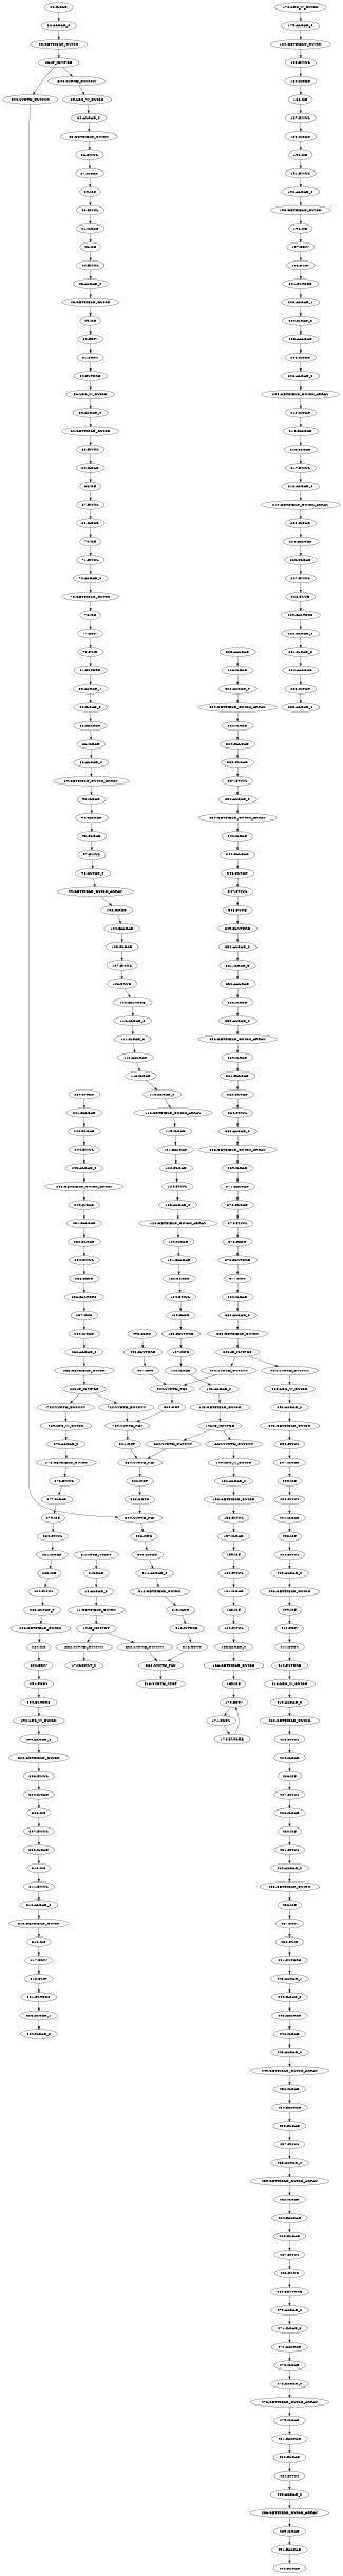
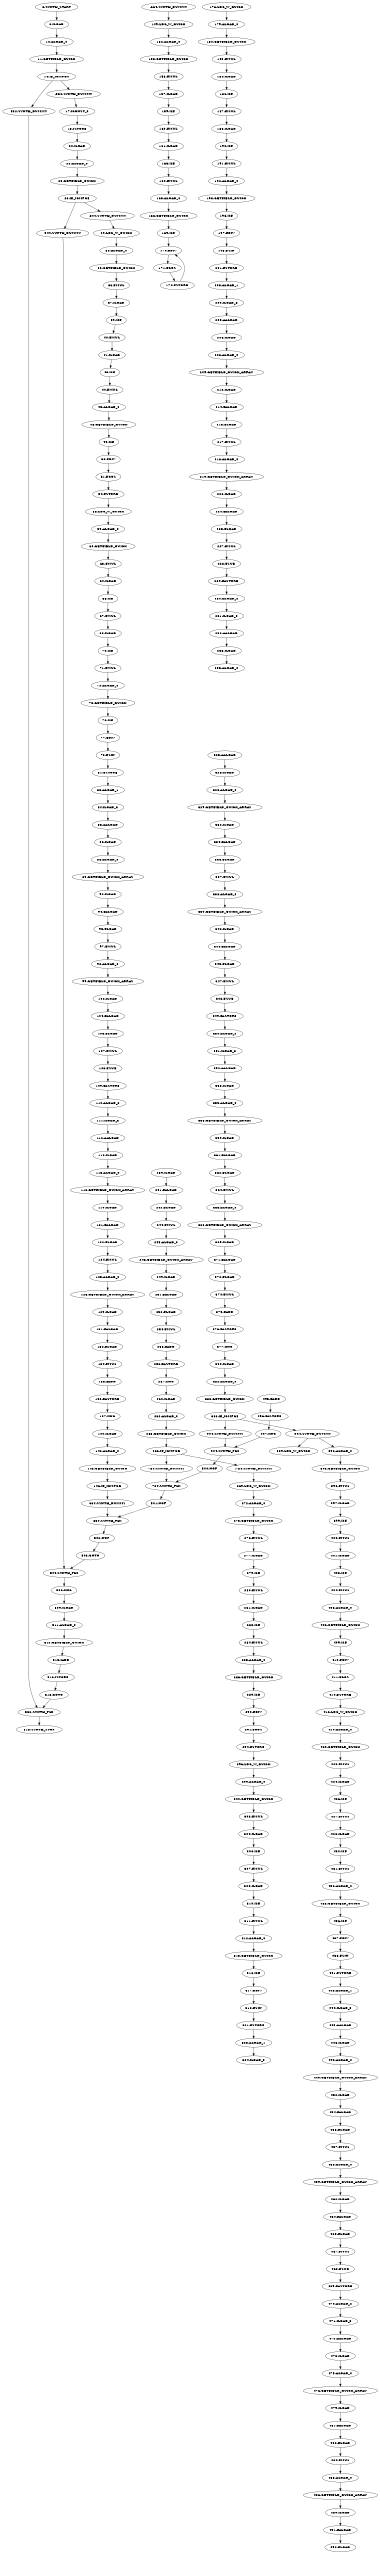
  digraph {
    "8:SYNTH_START"
    "8:ILOAD"
    "10:ALOAD_0"
    "11:GETFIELD_QUICK"
    "14:IF_ICMPGT"
    "532:SYNTH_DUMMY"
    "-532:SYNTH_DUMMY"
    "532:SYNTH_PHI"
    "17:ICONST_0"
    "518:SYNTH_STOP"
+   "18:ISTORE"
    "20:ILOAD"
    "22:ALOAD_0"
    "23:GETFIELD_QUICK"
    "26:IF_ICMPGE"
    "544:SYNTH_DUMMY"
    "-544:SYNTH_DUMMY"
    "544:SYNTH_PHI"
    "29:LDC_W_QUICK"
    "506:IINC"
    "32:ALOAD_0"
    "509:ILOAD"
    "33:GETFIELD_QUICK"
    "36:FMUL"
    "511:ALOAD_0"
    "512:GETFIELD_QUICK"
    "515:IADD"
    "516:ISTORE"
    "518:GOTO"
    "37:ILOAD"
    "39:I2F"
    "40:FMUL"
    "41:ILOAD"
    "43:I2F"
    "44:FMUL"
    "45:ALOAD_0"
    "46:GETFIELD_QUICK"
    "49:I2F"
    "50:FDIV"
    "51:FCOS"
    "54:FSTORE"
    "56:LDC_W_QUICK"
    "59:ALOAD_0"
    "60:GETFIELD_QUICK"
    "63:FMUL"
    "64:ILOAD"
    "66:I2F"
    "67:FMUL"
    "68:ILOAD"
    "70:I2F"
    "71:FMUL"
    "72:ALOAD_0"
    "73:GETFIELD_QUICK"
    "76:I2F"
    "77:FDIV"
    "78:FSIN"
    "81:FSTORE"
    "83:ALOAD_1"
    "84:ILOAD_3"
    "85:AALOAD"
    "86:ILOAD"
    "88:ALOAD_0"
    "89:GETFIELD_QUICK_ARRAY"
    "92:ILOAD"
    "94:FALOAD"
    "95:FLOAD"
    "97:FMUL"
    "98:ALOAD_0"
    "99:GETFIELD_QUICK_ARRAY"
    "102:ILOAD"
    "104:FALOAD"
    "105:FLOAD"
    "107:FMUL"
    "108:FSUB"
    "109:FASTORE"
    "110:ALOAD_2"
    "111:ILOAD_3"
    "112:AALOAD"
    "113:ILOAD"
    "115:ALOAD_0"
    "116:GETFIELD_QUICK_ARRAY"
    "119:ILOAD"
    "121:FALOAD"
    "122:FLOAD"
    "124:FMUL"
    "125:ALOAD_0"
    "126:GETFIELD_QUICK_ARRAY"
    "129:ILOAD"
    "131:FALOAD"
    "132:FLOAD"
    "134:FMUL"
    "135:FADD"
    "136:FASTORE"
    "137:IINC"
    "140:ILOAD"
    "142:ALOAD_0"
    "143:GETFIELD_QUICK"
    "146:IF_ICMPGE"
    "664:SYNTH_DUMMY"
    "-664:SYNTH_DUMMY"
    "664:SYNTH_PHI"
    "149:LDC_W_QUICK"
    "502:NOP"
    "152:ALOAD_0"
    "503:GOTO"
    "153:GETFIELD_QUICK"
    "156:FMUL"
    "157:ILOAD"
    "159:I2F"
    "160:FMUL"
    "161:ILOAD"
    "163:I2F"
    "164:FMUL"
    "165:ALOAD_0"
    "166:GETFIELD_QUICK"
    "169:I2F"
    "170:FDIV"
    "171:FCOS"
    "174:FSTORE"
    "176:LDC_W_QUICK"
    "179:ALOAD_0"
    "180:GETFIELD_QUICK"
    "183:FMUL"
    "184:ILOAD"
    "186:I2F"
    "187:FMUL"
    "188:ILOAD"
    "190:I2F"
    "191:FMUL"
    "192:ALOAD_0"
    "193:GETFIELD_QUICK"
    "196:I2F"
    "197:FDIV"
    "198:FSIN"
    "201:FSTORE"
    "203:ALOAD_1"
    "204:ILOAD_3"
    "205:AALOAD"
    "206:ILOAD"
    "208:ALOAD_0"
    "209:GETFIELD_QUICK_ARRAY"
    "212:ILOAD"
    "214:FALOAD"
    "215:FLOAD"
    "217:FMUL"
    "218:ALOAD_0"
    "219:GETFIELD_QUICK_ARRAY"
    "222:ILOAD"
    "224:FALOAD"
    "225:FLOAD"
    "227:FMUL"
    "228:FSUB"
    "229:FASTORE"
    "230:ALOAD_2"
    "231:ILOAD_3"
    "232:AALOAD"
    "233:ILOAD"
    "235:ALOAD_0"
    "239:ILOAD"
    "241:FALOAD"
    "242:FLOAD"
    "244:FMUL"
    "245:ALOAD_0"
    "246:GETFIELD_QUICK_ARRAY"
    "249:ILOAD"
    "251:FALOAD"
    "252:FLOAD"
    "254:FMUL"
    "255:FADD"
    "256:FASTORE"
    "257:IINC"
    "260:ILOAD"
    "262:ALOAD_0"
    "263:GETFIELD_QUICK"
    "266:IF_ICMPGE"
    "784:SYNTH_DUMMY"
    "-784:SYNTH_DUMMY"
    "784:SYNTH_PHI"
    "269:LDC_W_QUICK"
    "501:NOP"
    "272:ALOAD_0"
    "273:GETFIELD_QUICK"
    "276:FMUL"
    "277:ILOAD"
    "279:I2F"
    "280:FMUL"
    "281:ILOAD"
    "283:I2F"
    "284:FMUL"
    "285:ALOAD_0"
    "286:GETFIELD_QUICK"
    "289:I2F"
    "290:FDIV"
    "291:FCOS"
    "294:FSTORE"
    "296:LDC_W_QUICK"
    "299:ALOAD_0"
    "300:GETFIELD_QUICK"
    "303:FMUL"
    "304:ILOAD"
    "306:I2F"
    "307:FMUL"
    "308:ILOAD"
    "310:I2F"
    "311:FMUL"
    "312:ALOAD_0"
    "313:GETFIELD_QUICK"
    "316:I2F"
    "317:FDIV"
    "318:FSIN"
    "321:FSTORE"
    "323:ALOAD_1"
    "324:ILOAD_3"
    "325:AALOAD"
    "326:ILOAD"
    "328:ALOAD_0"
    "329:GETFIELD_QUICK_ARRAY"
    "332:ILOAD"
    "334:FALOAD"
    "335:FLOAD"
    "337:FMUL"
    "338:ALOAD_0"
    "339:GETFIELD_QUICK_ARRAY"
    "342:ILOAD"
    "344:FALOAD"
    "345:FLOAD"
    "347:FMUL"
    "348:FSUB"
    "349:FASTORE"
    "350:ALOAD_2"
    "351:ILOAD_3"
    "352:AALOAD"
    "353:ILOAD"
    "355:ALOAD_0"
    "356:GETFIELD_QUICK_ARRAY"
    "359:ILOAD"
    "361:FALOAD"
    "362:FLOAD"
    "364:FMUL"
    "365:ALOAD_0"
    "366:GETFIELD_QUICK_ARRAY"
    "369:ILOAD"
    "371:FALOAD"
    "372:FLOAD"
    "374:FMUL"
    "375:FADD"
    "376:FASTORE"
    "377:IINC"
    "380:ILOAD"
    "382:ALOAD_0"
    "383:GETFIELD_QUICK"
    "386:IF_ICMPGE"
    "904:SYNTH_DUMMY"
    "-904:SYNTH_DUMMY"
    "904:SYNTH_PHI"
    "389:LDC_W_QUICK"
    "500:NOP"
    "392:ALOAD_0"
    "393:GETFIELD_QUICK"
    "396:FMUL"
    "397:ILOAD"
    "399:I2F"
    "400:FMUL"
    "401:ILOAD"
    "403:I2F"
    "404:FMUL"
    "405:ALOAD_0"
    "406:GETFIELD_QUICK"
    "409:I2F"
    "410:FDIV"
    "411:FCOS"
    "414:FSTORE"
    "416:LDC_W_QUICK"
    "419:ALOAD_0"
    "420:GETFIELD_QUICK"
    "423:FMUL"
    "424:ILOAD"
    "426:I2F"
    "427:FMUL"
    "428:ILOAD"
    "430:I2F"
    "431:FMUL"
    "432:ALOAD_0"
    "433:GETFIELD_QUICK"
    "436:I2F"
    "437:FDIV"
    "438:FSIN"
    "441:FSTORE"
    "443:ALOAD_1"
    "444:ILOAD_3"
    "445:AALOAD"
    "446:ILOAD"
    "448:ALOAD_0"
    "449:GETFIELD_QUICK_ARRAY"
    "452:ILOAD"
    "454:FALOAD"
    "455:FLOAD"
    "457:FMUL"
    "458:ALOAD_0"
    "459:GETFIELD_QUICK_ARRAY"
    "462:ILOAD"
    "464:FALOAD"
    "465:FLOAD"
    "467:FMUL"
    "468:FSUB"
    "469:FASTORE"
    "470:ALOAD_2"
    "471:ILOAD_3"
    "472:AALOAD"
    "473:ILOAD"
    "475:ALOAD_0"
    "476:GETFIELD_QUICK_ARRAY"
    "479:ILOAD"
    "481:FALOAD"
    "482:FLOAD"
    "484:FMUL"
    "485:ALOAD_0"
    "486:GETFIELD_QUICK_ARRAY"
    "489:ILOAD"
    "491:FALOAD"
    "492:FLOAD"
    "495:FADD"
    "496:FASTORE"
    "497:IINC"
    "8:SYNTH_START" -> "8:ILOAD"
    "8:ILOAD" -> "10:ALOAD_0"
    "10:ALOAD_0" -> "11:GETFIELD_QUICK"
    "11:GETFIELD_QUICK" -> "14:IF_ICMPGT"
    "14:IF_ICMPGT" -> "532:SYNTH_DUMMY"
    "14:IF_ICMPGT" -> "-532:SYNTH_DUMMY"
    "532:SYNTH_DUMMY" -> "532:SYNTH_PHI"
    "-532:SYNTH_DUMMY" -> "17:ICONST_0"
    "532:SYNTH_PHI" -> "518:SYNTH_STOP"
+   "17:ICONST_0" -> "18:ISTORE"
+   "18:ISTORE" -> "20:ILOAD"
    "20:ILOAD" -> "22:ALOAD_0"
    "22:ALOAD_0" -> "23:GETFIELD_QUICK"
    "23:GETFIELD_QUICK" -> "26:IF_ICMPGE"
    "26:IF_ICMPGE" -> "544:SYNTH_DUMMY"
    "26:IF_ICMPGE" -> "-544:SYNTH_DUMMY"
    "544:SYNTH_DUMMY" -> "544:SYNTH_PHI"
    "-544:SYNTH_DUMMY" -> "29:LDC_W_QUICK"
    "544:SYNTH_PHI" -> "506:IINC"
    "29:LDC_W_QUICK" -> "32:ALOAD_0"
    "506:IINC" -> "509:ILOAD"
    "32:ALOAD_0" -> "33:GETFIELD_QUICK"
    "509:ILOAD" -> "511:ALOAD_0"
    "33:GETFIELD_QUICK" -> "36:FMUL"
    "36:FMUL" -> "37:ILOAD"
    "511:ALOAD_0" -> "512:GETFIELD_QUICK"
    "512:GETFIELD_QUICK" -> "515:IADD"
    "515:IADD" -> "516:ISTORE"
    "516:ISTORE" -> "518:GOTO"
    "518:GOTO" -> "532:SYNTH_PHI"
    "37:ILOAD" -> "39:I2F"
    "39:I2F" -> "40:FMUL"
    "40:FMUL" -> "41:ILOAD"
    "41:ILOAD" -> "43:I2F"
    "43:I2F" -> "44:FMUL"
    "44:FMUL" -> "45:ALOAD_0"
    "45:ALOAD_0" -> "46:GETFIELD_QUICK"
    "46:GETFIELD_QUICK" -> "49:I2F"
    "49:I2F" -> "50:FDIV"
    "50:FDIV" -> "51:FCOS"
    "51:FCOS" -> "54:FSTORE"
    "54:FSTORE" -> "56:LDC_W_QUICK"
    "56:LDC_W_QUICK" -> "59:ALOAD_0"
    "59:ALOAD_0" -> "60:GETFIELD_QUICK"
    "60:GETFIELD_QUICK" -> "63:FMUL"
    "63:FMUL" -> "64:ILOAD"
    "64:ILOAD" -> "66:I2F"
    "66:I2F" -> "67:FMUL"
    "67:FMUL" -> "68:ILOAD"
    "68:ILOAD" -> "70:I2F"
    "70:I2F" -> "71:FMUL"
    "71:FMUL" -> "72:ALOAD_0"
    "72:ALOAD_0" -> "73:GETFIELD_QUICK"
    "73:GETFIELD_QUICK" -> "76:I2F"
    "76:I2F" -> "77:FDIV"
    "77:FDIV" -> "78:FSIN"
    "78:FSIN" -> "81:FSTORE"
    "81:FSTORE" -> "83:ALOAD_1"
    "83:ALOAD_1" -> "84:ILOAD_3"
    "84:ILOAD_3" -> "85:AALOAD"
    "85:AALOAD" -> "86:ILOAD"
    "86:ILOAD" -> "88:ALOAD_0"
    "88:ALOAD_0" -> "89:GETFIELD_QUICK_ARRAY"
    "89:GETFIELD_QUICK_ARRAY" -> "92:ILOAD"
    "92:ILOAD" -> "94:FALOAD"
    "94:FALOAD" -> "95:FLOAD"
    "95:FLOAD" -> "97:FMUL"
    "97:FMUL" -> "98:ALOAD_0"
    "98:ALOAD_0" -> "99:GETFIELD_QUICK_ARRAY"
    "99:GETFIELD_QUICK_ARRAY" -> "102:ILOAD"
    "102:ILOAD" -> "104:FALOAD"
    "104:FALOAD" -> "105:FLOAD"
    "105:FLOAD" -> "107:FMUL"
    "107:FMUL" -> "108:FSUB"
    "108:FSUB" -> "109:FASTORE"
    "109:FASTORE" -> "110:ALOAD_2"
    "110:ALOAD_2" -> "111:ILOAD_3"
    "111:ILOAD_3" -> "112:AALOAD"
    "112:AALOAD" -> "113:ILOAD"
    "113:ILOAD" -> "115:ALOAD_0"
    "115:ALOAD_0" -> "116:GETFIELD_QUICK_ARRAY"
    "116:GETFIELD_QUICK_ARRAY" -> "119:ILOAD"
    "119:ILOAD" -> "121:FALOAD"
    "121:FALOAD" -> "122:FLOAD"
    "122:FLOAD" -> "124:FMUL"
    "124:FMUL" -> "125:ALOAD_0"
    "125:ALOAD_0" -> "126:GETFIELD_QUICK_ARRAY"
    "126:GETFIELD_QUICK_ARRAY" -> "129:ILOAD"
    "129:ILOAD" -> "131:FALOAD"
    "131:FALOAD" -> "132:FLOAD"
    "132:FLOAD" -> "134:FMUL"
    "134:FMUL" -> "135:FADD"
    "135:FADD" -> "136:FASTORE"
    "136:FASTORE" -> "137:IINC"
    "137:IINC" -> "140:ILOAD"
    "140:ILOAD" -> "142:ALOAD_0"
    "142:ALOAD_0" -> "143:GETFIELD_QUICK"
    "143:GETFIELD_QUICK" -> "146:IF_ICMPGE"
    "146:IF_ICMPGE" -> "664:SYNTH_DUMMY"
-   "146:IF_ICMPGE" -> "-664:SYNTH_DUMMY"
    "664:SYNTH_DUMMY" -> "664:SYNTH_PHI"
    "-664:SYNTH_DUMMY" -> "149:LDC_W_QUICK"
    "664:SYNTH_PHI" -> "502:NOP"
    "149:LDC_W_QUICK" -> "152:ALOAD_0"
    "502:NOP" -> "503:GOTO"
    "152:ALOAD_0" -> "153:GETFIELD_QUICK"
    "503:GOTO" -> "544:SYNTH_PHI"
    "153:GETFIELD_QUICK" -> "156:FMUL"
    "156:FMUL" -> "157:ILOAD"
    "157:ILOAD" -> "159:I2F"
    "159:I2F" -> "160:FMUL"
    "160:FMUL" -> "161:ILOAD"
    "161:ILOAD" -> "163:I2F"
    "163:I2F" -> "164:FMUL"
    "164:FMUL" -> "165:ALOAD_0"
    "165:ALOAD_0" -> "166:GETFIELD_QUICK"
    "166:GETFIELD_QUICK" -> "169:I2F"
    "169:I2F" -> "170:FDIV"
    "170:FDIV" -> "171:FCOS"
    "171:FCOS" -> "174:FSTORE"
    "174:FSTORE" -> "170:FDIV"
    "176:LDC_W_QUICK" -> "179:ALOAD_0"
    "179:ALOAD_0" -> "180:GETFIELD_QUICK"
    "180:GETFIELD_QUICK" -> "183:FMUL"
    "183:FMUL" -> "184:ILOAD"
    "184:ILOAD" -> "186:I2F"
    "186:I2F" -> "187:FMUL"
    "187:FMUL" -> "188:ILOAD"
    "188:ILOAD" -> "190:I2F"
    "190:I2F" -> "191:FMUL"
    "191:FMUL" -> "192:ALOAD_0"
    "192:ALOAD_0" -> "193:GETFIELD_QUICK"
    "193:GETFIELD_QUICK" -> "196:I2F"
    "196:I2F" -> "197:FDIV"
    "197:FDIV" -> "198:FSIN"
    "198:FSIN" -> "201:FSTORE"
    "201:FSTORE" -> "203:ALOAD_1"
    "203:ALOAD_1" -> "204:ILOAD_3"
    "204:ILOAD_3" -> "205:AALOAD"
    "205:AALOAD" -> "206:ILOAD"
    "206:ILOAD" -> "208:ALOAD_0"
    "208:ALOAD_0" -> "209:GETFIELD_QUICK_ARRAY"
    "209:GETFIELD_QUICK_ARRAY" -> "212:ILOAD"
    "212:ILOAD" -> "214:FALOAD"
    "214:FALOAD" -> "215:FLOAD"
    "215:FLOAD" -> "217:FMUL"
    "217:FMUL" -> "218:ALOAD_0"
    "218:ALOAD_0" -> "219:GETFIELD_QUICK_ARRAY"
    "219:GETFIELD_QUICK_ARRAY" -> "222:ILOAD"
    "222:ILOAD" -> "224:FALOAD"
    "224:FALOAD" -> "225:FLOAD"
    "225:FLOAD" -> "227:FMUL"
    "227:FMUL" -> "228:FSUB"
    "228:FSUB" -> "229:FASTORE"
    "229:FASTORE" -> "230:ALOAD_2"
    "230:ALOAD_2" -> "231:ILOAD_3"
    "231:ILOAD_3" -> "232:AALOAD"
    "232:AALOAD" -> "233:ILOAD"
    "233:ILOAD" -> "235:ALOAD_0"
    "239:ILOAD" -> "241:FALOAD"
    "241:FALOAD" -> "242:FLOAD"
    "242:FLOAD" -> "244:FMUL"
    "244:FMUL" -> "245:ALOAD_0"
    "245:ALOAD_0" -> "246:GETFIELD_QUICK_ARRAY"
    "246:GETFIELD_QUICK_ARRAY" -> "249:ILOAD"
    "249:ILOAD" -> "251:FALOAD"
    "251:FALOAD" -> "252:FLOAD"
    "252:FLOAD" -> "254:FMUL"
    "254:FMUL" -> "255:FADD"
    "255:FADD" -> "256:FASTORE"
    "256:FASTORE" -> "257:IINC"
    "257:IINC" -> "260:ILOAD"
    "260:ILOAD" -> "262:ALOAD_0"
    "262:ALOAD_0" -> "263:GETFIELD_QUICK"
    "263:GETFIELD_QUICK" -> "266:IF_ICMPGE"
    "266:IF_ICMPGE" -> "784:SYNTH_DUMMY"
    "266:IF_ICMPGE" -> "-784:SYNTH_DUMMY"
    "784:SYNTH_DUMMY" -> "784:SYNTH_PHI"
    "-784:SYNTH_DUMMY" -> "269:LDC_W_QUICK"
    "784:SYNTH_PHI" -> "501:NOP"
    "269:LDC_W_QUICK" -> "272:ALOAD_0"
    "501:NOP" -> "664:SYNTH_PHI"
    "272:ALOAD_0" -> "273:GETFIELD_QUICK"
    "273:GETFIELD_QUICK" -> "276:FMUL"
    "276:FMUL" -> "277:ILOAD"
    "277:ILOAD" -> "279:I2F"
    "279:I2F" -> "280:FMUL"
    "280:FMUL" -> "281:ILOAD"
    "281:ILOAD" -> "283:I2F"
    "283:I2F" -> "284:FMUL"
    "284:FMUL" -> "285:ALOAD_0"
    "285:ALOAD_0" -> "286:GETFIELD_QUICK"
    "286:GETFIELD_QUICK" -> "289:I2F"
    "289:I2F" -> "290:FDIV"
    "290:FDIV" -> "291:FCOS"
    "291:FCOS" -> "294:FSTORE"
    "294:FSTORE" -> "296:LDC_W_QUICK"
    "296:LDC_W_QUICK" -> "299:ALOAD_0"
    "299:ALOAD_0" -> "300:GETFIELD_QUICK"
    "300:GETFIELD_QUICK" -> "303:FMUL"
    "303:FMUL" -> "304:ILOAD"
    "304:ILOAD" -> "306:I2F"
    "306:I2F" -> "307:FMUL"
    "307:FMUL" -> "308:ILOAD"
    "308:ILOAD" -> "310:I2F"
    "310:I2F" -> "311:FMUL"
    "311:FMUL" -> "312:ALOAD_0"
    "312:ALOAD_0" -> "313:GETFIELD_QUICK"
    "313:GETFIELD_QUICK" -> "316:I2F"
    "316:I2F" -> "317:FDIV"
    "317:FDIV" -> "318:FSIN"
    "318:FSIN" -> "321:FSTORE"
    "321:FSTORE" -> "323:ALOAD_1"
    "323:ALOAD_1" -> "324:ILOAD_3"
    "325:AALOAD" -> "326:ILOAD"
    "326:ILOAD" -> "328:ALOAD_0"
    "328:ALOAD_0" -> "329:GETFIELD_QUICK_ARRAY"
    "329:GETFIELD_QUICK_ARRAY" -> "332:ILOAD"
    "332:ILOAD" -> "334:FALOAD"
    "334:FALOAD" -> "335:FLOAD"
    "335:FLOAD" -> "337:FMUL"
    "337:FMUL" -> "338:ALOAD_0"
    "338:ALOAD_0" -> "339:GETFIELD_QUICK_ARRAY"
    "339:GETFIELD_QUICK_ARRAY" -> "342:ILOAD"
    "342:ILOAD" -> "344:FALOAD"
    "344:FALOAD" -> "345:FLOAD"
    "345:FLOAD" -> "347:FMUL"
    "347:FMUL" -> "348:FSUB"
    "348:FSUB" -> "349:FASTORE"
    "349:FASTORE" -> "350:ALOAD_2"
    "350:ALOAD_2" -> "351:ILOAD_3"
    "351:ILOAD_3" -> "352:AALOAD"
    "352:AALOAD" -> "353:ILOAD"
    "353:ILOAD" -> "355:ALOAD_0"
    "355:ALOAD_0" -> "356:GETFIELD_QUICK_ARRAY"
    "356:GETFIELD_QUICK_ARRAY" -> "359:ILOAD"
    "359:ILOAD" -> "361:FALOAD"
    "361:FALOAD" -> "362:FLOAD"
    "362:FLOAD" -> "364:FMUL"
    "364:FMUL" -> "365:ALOAD_0"
    "365:ALOAD_0" -> "366:GETFIELD_QUICK_ARRAY"
    "366:GETFIELD_QUICK_ARRAY" -> "369:ILOAD"
    "369:ILOAD" -> "371:FALOAD"
    "371:FALOAD" -> "372:FLOAD"
    "372:FLOAD" -> "374:FMUL"
    "374:FMUL" -> "375:FADD"
    "375:FADD" -> "376:FASTORE"
    "376:FASTORE" -> "377:IINC"
    "377:IINC" -> "380:ILOAD"
    "380:ILOAD" -> "382:ALOAD_0"
    "382:ALOAD_0" -> "383:GETFIELD_QUICK"
    "383:GETFIELD_QUICK" -> "386:IF_ICMPGE"
    "386:IF_ICMPGE" -> "904:SYNTH_DUMMY"
    "386:IF_ICMPGE" -> "-904:SYNTH_DUMMY"
    "904:SYNTH_DUMMY" -> "904:SYNTH_PHI"
    "-904:SYNTH_DUMMY" -> "389:LDC_W_QUICK"
    "904:SYNTH_PHI" -> "500:NOP"
-   "389:LDC_W_QUICK" -> "392:ALOAD_0"
+   "-904:SYNTH_DUMMY" -> "392:ALOAD_0"
    "500:NOP" -> "784:SYNTH_PHI"
    "392:ALOAD_0" -> "393:GETFIELD_QUICK"
    "393:GETFIELD_QUICK" -> "396:FMUL"
    "396:FMUL" -> "397:ILOAD"
    "397:ILOAD" -> "399:I2F"
    "399:I2F" -> "400:FMUL"
    "400:FMUL" -> "401:ILOAD"
    "401:ILOAD" -> "403:I2F"
    "403:I2F" -> "404:FMUL"
    "404:FMUL" -> "405:ALOAD_0"
    "405:ALOAD_0" -> "406:GETFIELD_QUICK"
    "406:GETFIELD_QUICK" -> "409:I2F"
    "409:I2F" -> "410:FDIV"
    "410:FDIV" -> "411:FCOS"
    "411:FCOS" -> "414:FSTORE"
    "414:FSTORE" -> "416:LDC_W_QUICK"
    "416:LDC_W_QUICK" -> "419:ALOAD_0"
    "419:ALOAD_0" -> "420:GETFIELD_QUICK"
    "420:GETFIELD_QUICK" -> "423:FMUL"
    "423:FMUL" -> "424:ILOAD"
    "424:ILOAD" -> "426:I2F"
    "426:I2F" -> "427:FMUL"
    "427:FMUL" -> "428:ILOAD"
    "428:ILOAD" -> "430:I2F"
    "430:I2F" -> "431:FMUL"
    "431:FMUL" -> "432:ALOAD_0"
    "432:ALOAD_0" -> "433:GETFIELD_QUICK"
    "433:GETFIELD_QUICK" -> "436:I2F"
    "436:I2F" -> "437:FDIV"
    "437:FDIV" -> "438:FSIN"
    "438:FSIN" -> "441:FSTORE"
    "441:FSTORE" -> "443:ALOAD_1"
    "443:ALOAD_1" -> "444:ILOAD_3"
    "444:ILOAD_3" -> "445:AALOAD"
    "445:AALOAD" -> "446:ILOAD"
    "446:ILOAD" -> "448:ALOAD_0"
    "448:ALOAD_0" -> "449:GETFIELD_QUICK_ARRAY"
    "449:GETFIELD_QUICK_ARRAY" -> "452:ILOAD"
    "452:ILOAD" -> "454:FALOAD"
    "454:FALOAD" -> "455:FLOAD"
    "455:FLOAD" -> "457:FMUL"
    "457:FMUL" -> "458:ALOAD_0"
    "458:ALOAD_0" -> "459:GETFIELD_QUICK_ARRAY"
    "459:GETFIELD_QUICK_ARRAY" -> "462:ILOAD"
    "462:ILOAD" -> "464:FALOAD"
    "464:FALOAD" -> "465:FLOAD"
    "465:FLOAD" -> "467:FMUL"
    "467:FMUL" -> "468:FSUB"
    "468:FSUB" -> "469:FASTORE"
    "469:FASTORE" -> "470:ALOAD_2"
    "470:ALOAD_2" -> "471:ILOAD_3"
    "471:ILOAD_3" -> "472:AALOAD"
    "472:AALOAD" -> "473:ILOAD"
    "473:ILOAD" -> "475:ALOAD_0"
    "475:ALOAD_0" -> "476:GETFIELD_QUICK_ARRAY"
    "476:GETFIELD_QUICK_ARRAY" -> "479:ILOAD"
    "479:ILOAD" -> "481:FALOAD"
    "481:FALOAD" -> "482:FLOAD"
    "482:FLOAD" -> "484:FMUL"
    "484:FMUL" -> "485:ALOAD_0"
    "485:ALOAD_0" -> "486:GETFIELD_QUICK_ARRAY"
    "486:GETFIELD_QUICK_ARRAY" -> "489:ILOAD"
    "489:ILOAD" -> "491:FALOAD"
    "491:FALOAD" -> "492:FLOAD"
    "495:FADD" -> "496:FASTORE"
    "496:FASTORE" -> "497:IINC"
    "497:IINC" -> "904:SYNTH_PHI"
  }
